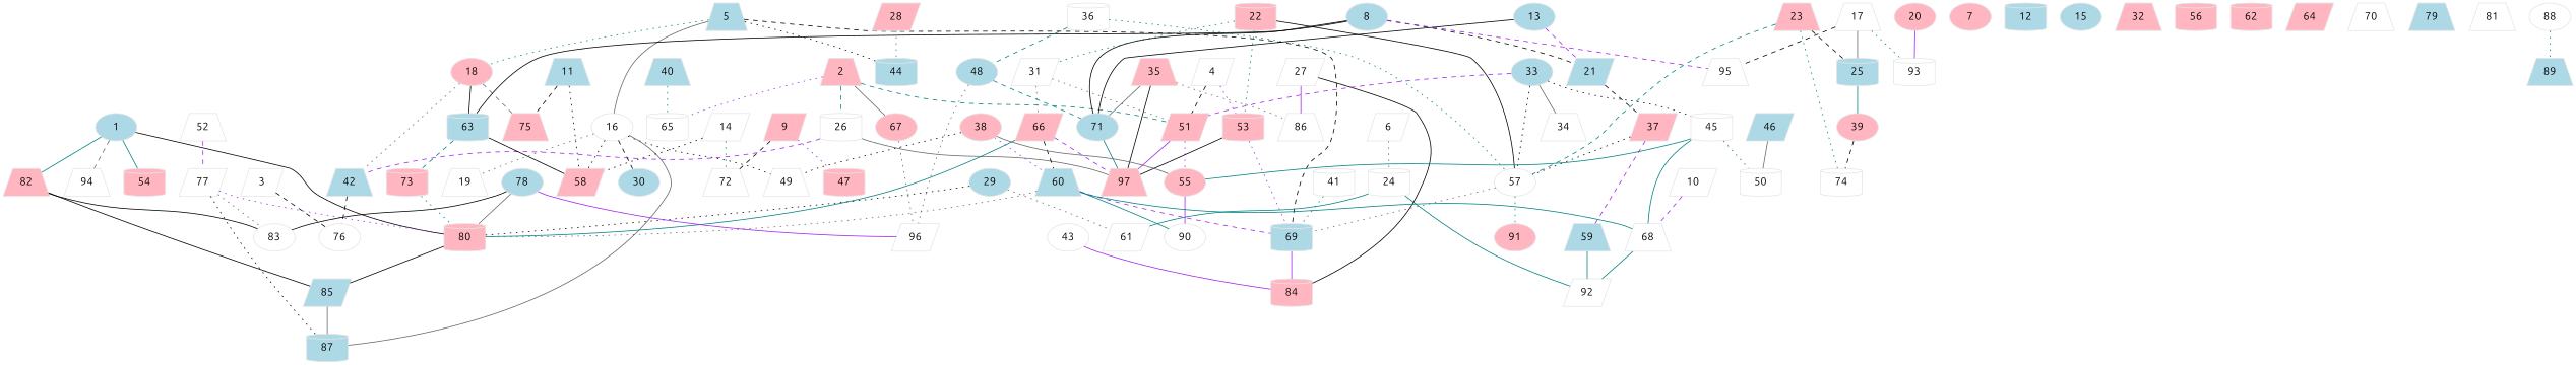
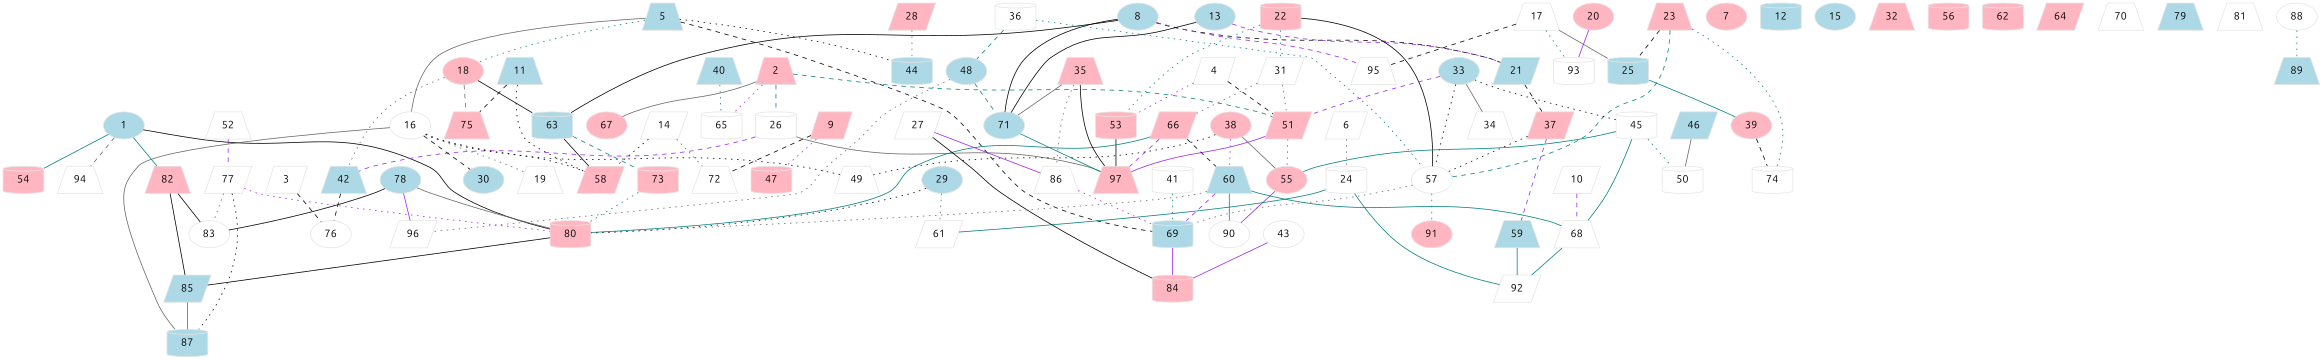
  graph {
    fontname=Ubuntu
    node [color=gray90 fillcolor=white fontname=Ubuntu shape=trapezium style=filled]
    edge [color=black fontname=Ubuntu style=solid]
    1 [fillcolor=lightblue shape=ellipse]
    54 [fillcolor=lightpink shape=cylinder]
    80 [fillcolor=lightpink shape=cylinder]
    82 [fillcolor=lightpink]
    94
    85 [fillcolor=lightblue shape=parallelogram]
    83 [shape=ellipse]
    2 [fillcolor=lightpink]
    26 [shape=cylinder]
    51 [fillcolor=lightpink shape=parallelogram]
    65 [shape=cylinder]
    67 [fillcolor=lightpink shape=ellipse]
    42 [fillcolor=lightblue]
    97 [fillcolor=lightpink]
    55 [fillcolor=lightpink shape=ellipse]
    96 [shape=parallelogram]
    3 [shape=parallelogram]
    76 [shape=ellipse]
    4 [shape=parallelogram]
    53 [fillcolor=lightpink shape=cylinder]
    69 [fillcolor=lightblue shape=cylinder]
    5 [fillcolor=lightblue]
    16 [shape=ellipse]
    18 [fillcolor=lightpink shape=ellipse]
    44 [fillcolor=lightblue shape=cylinder]
    58 [fillcolor=lightpink shape=parallelogram]
    19
    30 [fillcolor=lightblue shape=ellipse]
    49
    87 [fillcolor=lightblue shape=cylinder]
    63 [fillcolor=lightblue shape=cylinder]
    75 [fillcolor=lightpink]
    84 [fillcolor=lightpink shape=cylinder]
    6 [shape=parallelogram]
    24 [shape=cylinder]
    61 [shape=parallelogram]
    92 [shape=parallelogram]
    7 [fillcolor=lightpink shape=ellipse]
    8 [fillcolor=lightblue shape=ellipse]
    21 [fillcolor=lightblue shape=parallelogram]
    71 [fillcolor=lightblue shape=ellipse]
    95
    37 [fillcolor=lightpink shape=parallelogram]
    73 [fillcolor=lightpink shape=cylinder]
    9 [fillcolor=lightpink shape=parallelogram]
    47 [fillcolor=lightpink shape=cylinder]
    72
    10 [shape=parallelogram]
    68
    11 [fillcolor=lightblue]
    12 [fillcolor=lightblue shape=cylinder]
    13 [fillcolor=lightblue shape=ellipse]
    14 [shape=parallelogram]
    15 [fillcolor=lightblue shape=ellipse]
    17
    25 [fillcolor=lightblue shape=cylinder]
    93 [shape=cylinder]
    39 [fillcolor=lightpink shape=ellipse]
    20 [fillcolor=lightpink shape=ellipse]
    57 [shape=ellipse]
    59 [fillcolor=lightblue]
    22 [fillcolor=lightpink shape=cylinder]
    31 [shape=parallelogram]
    66 [fillcolor=lightpink shape=parallelogram]
    91 [fillcolor=lightpink shape=ellipse]
    23 [fillcolor=lightpink]
    74 [shape=cylinder]
    27 [shape=parallelogram]
    86
    28 [fillcolor=lightpink shape=parallelogram]
    29 [fillcolor=lightblue shape=ellipse]
    60 [fillcolor=lightblue]
    32 [fillcolor=lightpink]
    33 [fillcolor=lightblue shape=ellipse]
    34
    45 [shape=cylinder]
    50 [shape=cylinder]
    90 [shape=ellipse]
    35 [fillcolor=lightpink]
    36 [shape=cylinder]
    48 [fillcolor=lightblue shape=ellipse]
    38 [fillcolor=lightpink shape=ellipse]
    40 [fillcolor=lightblue]
    41 [shape=cylinder]
    43 [shape=ellipse]
    46 [fillcolor=lightblue shape=parallelogram]
    77 [shape=parallelogram]
    52
    56 [fillcolor=lightpink shape=cylinder]
    62 [fillcolor=lightpink shape=cylinder]
    64 [fillcolor=lightpink shape=parallelogram]
    70
    78 [fillcolor=lightblue shape=ellipse]
    79 [fillcolor=lightblue]
    81
    88 [shape=ellipse]
    89 [fillcolor=lightblue]
    1 -- 54 [color=teal]
    1 -- 80
    1 -- 82 [color=teal]
    1 -- 94 [color=gray40 style=dashed]
    80 -- 85
    82 -- 85
    82 -- 83
    85 -- 87 [color=gray40]
    2 -- 26 [color=teal style=dashed]
    2 -- 51 [color=teal style=dashed]
    2 -- 65 [color=purple style=dotted]
    2 -- 67 [color=gray40]
    26 -- 42 [color=purple style=dashed]
    26 -- 97 [color=gray40]
    51 -- 97 [color=purple]
    51 -- 55 [color=purple style=dotted]
-   67 -- 96 [color=gray40 style=dotted]
    42 -- 76 [style=dashed]
    55 -- 90 [color=purple]
    3 -- 76 [style=dashed]
    4 -- 51 [style=dashed]
    4 -- 53 [color=purple style=dotted]
    53 -- 97
-   53 -- 69 [color=purple style=dotted]
+   86 -- 69 [color=purple style=dotted]
    69 -- 84 [color=purple]
    5 -- 69 [style=dashed]
    5 -- 16 [color=gray40]
    5 -- 18 [color=teal style=dotted]
    5 -- 44 [style=dotted]
    16 -- 58 [style=dotted]
    16 -- 19 [color=gray40 style=dotted]
    16 -- 30 [style=dashed]
    16 -- 49 [style=dotted]
    16 -- 87 [color=gray40]
    18 -- 42 [color=gray40 style=dotted]
    18 -- 63
    18 -- 75 [color=gray40 style=dashed]
    63 -- 58
    63 -- 73 [color=teal style=dashed]
    6 -- 24 [color=gray40 style=dotted]
    24 -- 61 [color=teal]
    24 -- 92 [color=teal]
    8 -- 63
    8 -- 21 [style=dashed]
    8 -- 71
    8 -- 95 [color=purple style=dashed]
    21 -- 37 [style=dashed]
    71 -- 97 [color=teal]
    37 -- 57 [style=dotted]
    37 -- 59 [color=purple style=dashed]
    73 -- 80 [color=teal style=dotted]
    9 -- 47 [color=purple style=dotted]
    9 -- 72 [style=dashed]
    10 -- 68 [color=purple style=dashed]
    68 -- 92 [color=teal]
    11 -- 58 [style=dotted]
    11 -- 75 [style=dashed]
    13 -- 21 [color=purple style=dashed]
    13 -- 71
    14 -- 58 [style=dotted]
    14 -- 72 [color=teal style=dotted]
    17 -- 95 [style=dashed]
    17 -- 25 [color=gray40]
    17 -- 93 [color=teal style=dotted]
    25 -- 39 [color=teal]
    39 -- 74 [style=dashed]
    20 -- 93 [color=purple]
    57 -- 69 [color=gray40 style=dotted]
    57 -- 91 [color=teal style=dotted]
    59 -- 92 [color=teal]
    22 -- 53 [color=teal style=dotted]
    22 -- 57
    22 -- 31 [color=teal style=dotted]
    31 -- 51 [color=gray40 style=dotted]
    31 -- 66 [color=gray40 style=dotted]
    66 -- 80 [color=teal]
    66 -- 97 [color=purple style=dashed]
    66 -- 60 [style=dashed]
    23 -- 25 [style=dashed]
    23 -- 57 [color=teal style=dashed]
    23 -- 74 [color=teal style=dotted]
    27 -- 84
    27 -- 86 [color=purple]
    28 -- 44 [color=gray40 style=dotted]
    29 -- 80 [style=dotted]
    29 -- 61 [color=gray40 style=dotted]
    60 -- 80 [color=gray40 style=dotted]
    60 -- 69 [color=purple style=dashed]
    60 -- 68 [color=teal]
    60 -- 90 [color=teal]
    33 -- 51 [color=purple style=dashed]
    33 -- 57 [style=dotted]
    33 -- 34 [color=gray40]
    33 -- 45 [style=dotted]
    45 -- 55 [color=teal]
    45 -- 68 [color=teal]
    45 -- 50 [color=teal style=dotted]
    35 -- 97
    35 -- 71 [color=gray40]
    35 -- 86 [color=gray40 style=dotted]
    36 -- 57 [color=teal style=dotted]
    36 -- 48 [color=teal style=dashed]
    48 -- 96 [color=gray40 style=dotted]
    48 -- 71 [color=teal style=dashed]
    38 -- 55 [color=gray40]
    38 -- 49 [style=dotted]
    38 -- 60 [color=purple style=dotted]
    40 -- 65 [color=teal style=dotted]
    41 -- 69 [color=teal style=dotted]
    43 -- 84 [color=purple]
    46 -- 50 [color=gray40]
    77 -- 80 [color=purple style=dotted]
    77 -- 83 [color=gray40 style=dotted]
    77 -- 87 [style=dotted]
    52 -- 77 [color=purple style=dashed]
    78 -- 80 [color=gray40]
    78 -- 83
    78 -- 96 [color=purple]
    88 -- 89 [color=teal style=dotted]
  }
